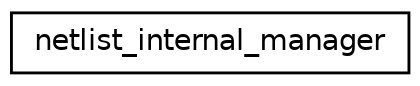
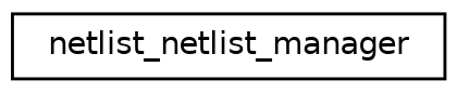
  digraph {
    rankdir=LR
-   n1 [color=black fillcolor=white fontname=Helvetica fontsize=10 height=0.2 label=netlist_internal_manager shape=record style=filled width=0.4]
+   n1 [color=black fillcolor=white fontname=Helvetica fontsize=10 height=0.2 label=netlist_netlist_manager shape=record style=filled width=0.4]
  }
